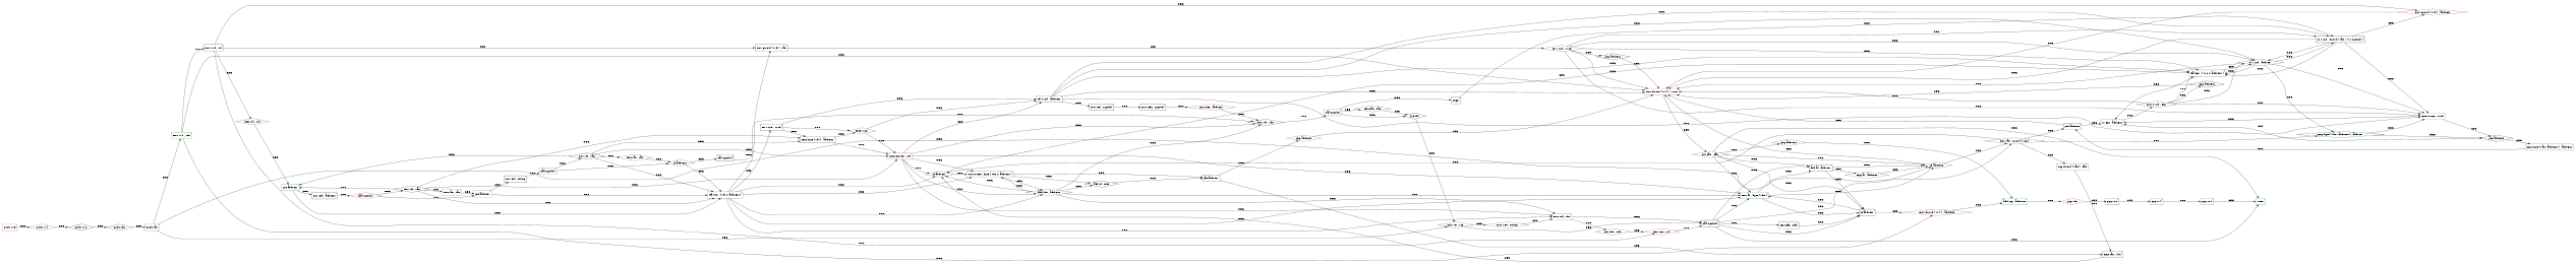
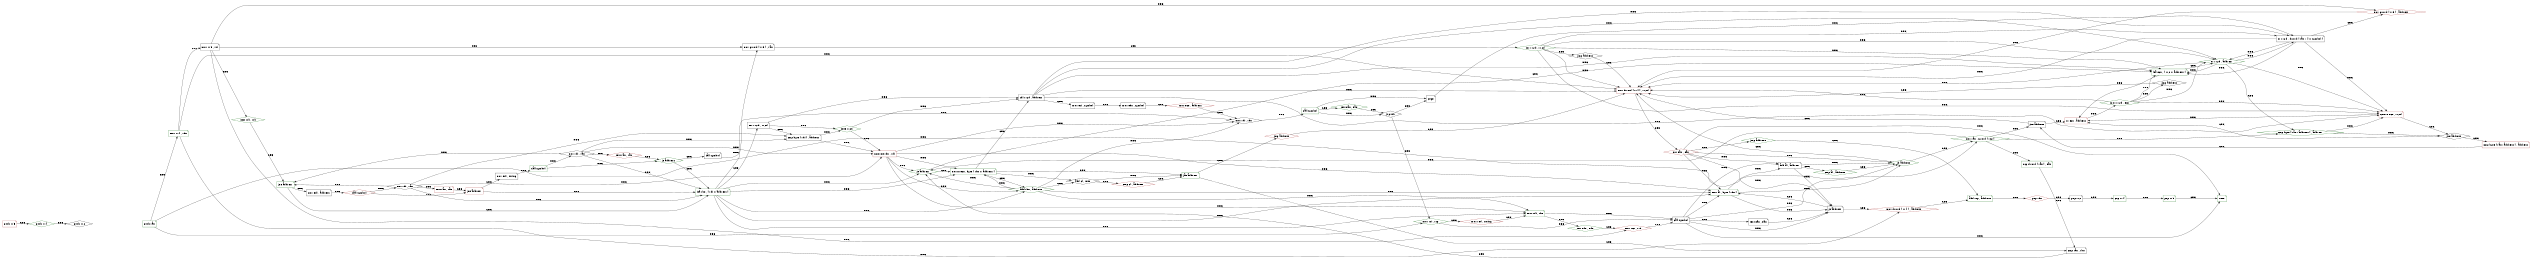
  digraph {
    rankdir=LR
    node [color=darkgreen shape=note]
    n1 [color=brown label="push r15"]
    n2 [label="push r14" shape=diamond]
    n3 [color=black label="push r12" shape=diamond]
-   n4 [color=black label="push rbx" shape=diamond]
    n5 [label="push rax"]
    n6 [label="mov r14 , rdx"]
    n7 [label="mov rsi , rsp" shape=diamond]
    n8 [label="mov rax , qword [ rsp ]" shape=diamond]
    n9 [color=black label="mov r15 , rsi"]
    n10 [color=brown label="mov dword [ r14 ] , address" shape=diamond]
    n11 [color=brown label="mov dword [ r14 ] , r12d"]
    n12 [color=brown label="mov r8d , string" shape=diamond]
    n13 [color=black label="call symbol"]
    n14 [label="je address" shape=diamond]
    n15 [label="nop dword [ rax ] , eax"]
    n16 [label="cmp byte [ rax - address ] , address" shape=diamond]
    n17 [color=black label="jne address"]
    n18 [label="test rdi , rdi" shape=diamond]
    n19 [color=brown label="mov rcx , r15" shape=diamond]
    n20 [color=brown label="mov qword [ r15 ] , address" shape=diamond]
    n21 [color=black label="mov qword [ r15 ] , rax"]
    n22 [label="add rsp , address"]
    n23 [color=brown label="xor eax , eax" shape=diamond]
    n24 [label="jne address"]
    n25 [label="xor r12d , r12d" shape=diamond]
    n26 [label="lea rbx , [ rdi + address ]"]
    n27 [color=black label="mov edi , address"]
    n28 [color=black label="xor r12d , r12d"]
    n29 [color=black label="mov rdi , rbx" shape=diamond]
    n30 [label="mov rdi , rbx"]
    n31 [label="mov al , byte [ rbx ]"]
    n32 [label="movzx ecx , byte [ rbx + address ]"]
    n33 [label="add rbx , address" shape=diamond]
    n34 [color=brown label="call symbol" shape=diamond]
    n35 [color=black label="cmp byte [ rdi ] , address"]
    n36 [label="sete r12b" shape=diamond]
    n37 [color=black label="shl r12d , address"]
    n38 [label="call symbol"]
    n39 [label="xor edx , edx" shape=diamond]
    n40 [color=black label="je address"]
    n41 [color=black label="add al , address"]
    n42 [label="jb address" shape=diamond]
    n43 [color=black label="add cl , retn" shape=diamond]
    n44 [label="jae address"]
    n45 [label="lea ecx , [ r12 + address ]"]
    n46 [color=black label="mov rdi , rax" shape=diamond]
    n47 [color=brown label="jne address"]
    n48 [color=brown label="cmovne rbx , rdi"]
    n49 [color=black label="mov esi , symbol"]
    n50 [color=black label="or r12d , dword [ rax * 4 + symbol ]"]
    n51 [label="or r12d , address" shape=diamond]
    n52 [color=brown label="cmove ecx , r12d"]
    n53 [color=black label="mov edx , symbol"]
    n54 [color=brown label="or ecx , address"]
    n55 [color=black label="jne address" shape=diamond]
    n56 [color=brown label="mov ecx , address" shape=diamond]
    n57 [label="test eax , eax" shape=diamond]
    n58 [color=black label="js push" shape=diamond]
    n59 [color=black label=cdqe]
    n60 [color=black label="test eax , eax"]
    n61 [label=retn]
    n62 [color=brown label="test rax , rax"]
    n63 [color=black label="mov edi , string"]
    n64 [label="call symbol"]
    n65 [color=black label="mov rdi , rax" shape=diamond]
    n66 [label="je address" shape=diamond]
    n67 [label="cmp al , address" shape=diamond]
    n68 [color=brown label="pop rbx" shape=diamond]
    n69 [label="jmp address" shape=diamond]
    n70 [color=brown label="test rax , rax" shape=diamond]
    n71 [color=black label="call symbol"]
    n72 [color=black label="cmp rax , rbx"]
    n73 [color=black label="pop r12"]
    n74 [label="pop r14"]
    n75 [label="pop r15"]
    n76 [color=black label="jmp address" shape=diamond]
    n77 [label="mov r12d , ecx" shape=diamond]
    n78 [color=brown label="cmp byte [ rax - address ] , address"]
    n79 [color=black label="jmp address" shape=diamond]
+   n80 [color=brown label="cmp cl , address" shape=diamond]
    n81 [color=brown label="jmp address" shape=diamond]
    n1 -> n2 [label=CFG]
    n2 -> n3 [label=CFG]
-   n3 -> n4 [label=CFG]
-   n4 -> n5 [label=CFG]
    n5 -> n6 [label=CFG]
    n5 -> n7 [label=DFG]
    n5 -> n8 [label=DFG]
    n6 -> n9 [label=CFG]
    n6 -> n10 [label=DFG]
    n6 -> n11 [label=DFG]
    n7 -> n12 [label=CFG]
    n7 -> n13 [label=DFG]
    n8 -> n14 [label=DFG]
    n8 -> n15 [label=CFG]
    n8 -> n16 [label=DFG]
    n8 -> n17 [label=DFG]
    n9 -> n18 [label=CFG]
    n9 -> n19 [label=DFG]
    n9 -> n20 [label=DFG]
    n9 -> n21 [label=DFG]
    n10 -> n22 [label=CFG]
    n11 -> n23 [label=CFG]
    n12 -> n30 [label=CFG]
    n13 -> n31 [label=DFG]
    n13 -> n40 [label=DFG]
    n13 -> n41 [label=DFG]
    n13 -> n42 [label=DFG]
    n13 -> n60 [label=CFG]
    n13 -> n61 [label=DFG]
    n14 -> n32 [label=CFG]
    n14 -> n45 [label=CFG]
    n15 -> n72 [label=CFG]
    n16 -> n52 [label=DFG]
    n16 -> n55 [label=DFG]
    n17 -> n11 [label=CFG]
    n17 -> n54 [label=CFG]
    n18 -> n24 [label=CFG]
    n19 -> n13 [label=DFG]
    n20 -> n11 [label=CFG]
    n21 -> n25 [label=CFG]
    n22 -> n68 [label=CFG]
    n23 -> n31 [label=DFG]
    n23 -> n40 [label=DFG]
    n23 -> n41 [label=DFG]
    n23 -> n42 [label=DFG]
    n23 -> n61 [label=DFG]
    n23 -> n69 [label=CFG]
    n24 -> n26 [label=CFG]
    n24 -> n27 [label=CFG]
    n25 -> n11 [label=DFG]
    n25 -> n45 [label=DFG]
    n25 -> n50 [label=DFG]
    n25 -> n51 [label=DFG]
    n25 -> n52 [label=DFG]
    n25 -> n76 [label=CFG]
    n26 -> n14 [label=DFG]
    n26 -> n28 [label=CFG]
    n26 -> n29 [label=DFG]
    n26 -> n30 [label=DFG]
    n26 -> n31 [label=DFG]
    n26 -> n32 [label=DFG]
    n26 -> n33 [label=DFG]
    n27 -> n34 [label=CFG]
    n28 -> n35 [label=CFG]
    n28 -> n36 [label=DFG]
    n28 -> n37 [label=DFG]
    n29 -> n38 [label=DFG]
    n30 -> n13 [label=DFG]
    n30 -> n39 [label=CFG]
    n31 -> n40 [label=DFG]
    n31 -> n41 [label=DFG]
    n31 -> n42 [label=DFG]
    n32 -> n33 [label=CFG]
    n32 -> n43 [label=DFG]
    n32 -> n44 [label=DFG]
    n33 -> n14 [label=DFG]
    n33 -> n29 [label=DFG]
    n33 -> n30 [label=DFG]
    n33 -> n31 [label=DFG]
    n33 -> n32 [label=DFG]
    n33 -> n43 [label=CFG]
    n34 -> n46 [label=DFG]
    n34 -> n47 [label=DFG]
    n35 -> n36 [label=DFG]
    n35 -> n48 [label=DFG]
    n36 -> n37 [label=DFG]
    n36 -> n48 [label=CFG]
    n37 -> n11 [label=DFG]
    n37 -> n45 [label=DFG]
    n37 -> n49 [label=CFG]
    n37 -> n50 [label=DFG]
    n37 -> n51 [label=DFG]
    n37 -> n52 [label=DFG]
    n38 -> n57 [label=CFG]
    n38 -> n58 [label=DFG]
    n38 -> n59 [label=DFG]
    n39 -> n19 [label=CFG]
    n40 -> n10 [label=CFG]
    n40 -> n31 [label=CFG]
    n41 -> n40 [label=DFG]
    n41 -> n42 [label=DFG]
    n41 -> n67 [label=CFG]
    n42 -> n8 [label=CFG]
    n42 -> n11 [label=CFG]
    n43 -> n44 [label=DFG]
+   n43 -> n80 [label=CFG]
    n44 -> n72 [label=CFG]
    n44 -> n81 [label=CFG]
    n45 -> n51 [label=CFG]
    n45 -> n54 [label=DFG]
    n46 -> n24 [label=DFG]
    n46 -> n26 [label=DFG]
    n46 -> n35 [label=DFG]
    n46 -> n48 [label=DFG]
    n46 -> n62 [label=CFG]
    n47 -> n26 [label=CFG]
    n47 -> n63 [label=CFG]
    n48 -> n14 [label=DFG]
    n48 -> n29 [label=DFG]
    n48 -> n30 [label=DFG]
    n48 -> n31 [label=DFG]
    n48 -> n32 [label=DFG]
    n48 -> n33 [label=DFG]
-   n48 -> n37 [label=CFG]
+   n32 -> n37 [label=CFG]
    n49 -> n53 [label=CFG]
    n50 -> n11 [label=DFG]
    n50 -> n20 [label=CFG]
    n50 -> n45 [label=DFG]
    n50 -> n51 [label=DFG]
    n50 -> n52 [label=DFG]
    n51 -> n11 [label=DFG]
    n51 -> n16 [label=CFG]
    n51 -> n45 [label=DFG]
    n51 -> n50 [label=DFG]
    n51 -> n52 [label=DFG]
    n52 -> n54 [label=DFG]
    n52 -> n55 [label=CFG]
    n53 -> n56 [label=CFG]
    n54 -> n77 [label=DFG]
    n55 -> n54 [label=CFG]
    n55 -> n78 [label=CFG]
    n56 -> n29 [label=CFG]
    n57 -> n58 [label=CFG]
    n58 -> n7 [label=CFG]
+   n58 -> n59 [label=CFG]
    n59 -> n50 [label=DFG]
    n60 -> n40 [label=CFG]
    n62 -> n47 [label=CFG]
    n63 -> n64 [label=CFG]
    n64 -> n65 [label=DFG]
    n64 -> n66 [label=DFG]
    n65 -> n24 [label=DFG]
    n65 -> n26 [label=DFG]
    n65 -> n35 [label=DFG]
    n65 -> n48 [label=DFG]
    n65 -> n70 [label=CFG]
    n66 -> n26 [label=CFG]
    n66 -> n71 [label=CFG]
    n67 -> n42 [label=CFG]
    n68 -> n73 [label=CFG]
    n69 -> n22 [label=CFG]
    n70 -> n66 [label=CFG]
    n71 -> n21 [label=DFG]
    n72 -> n14 [label=CFG]
    n73 -> n74 [label=CFG]
    n74 -> n75 [label=CFG]
    n75 -> n61 [label=CFG]
    n76 -> n11 [label=CFG]
    n77 -> n11 [label=DFG]
    n77 -> n45 [label=DFG]
    n77 -> n51 [label=DFG]
    n77 -> n52 [label=DFG]
    n77 -> n79 [label=CFG]
    n78 -> n17 [label=CFG]
    n79 -> n11 [label=CFG]
+   n80 -> n44 [label=CFG]
    n81 -> n11 [label=CFG]
  }
